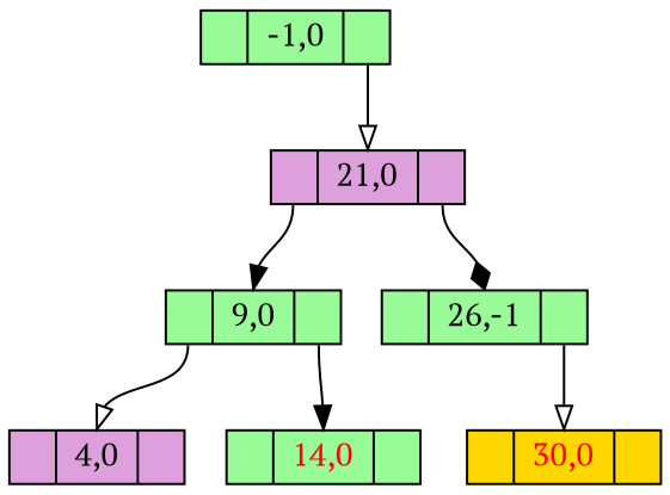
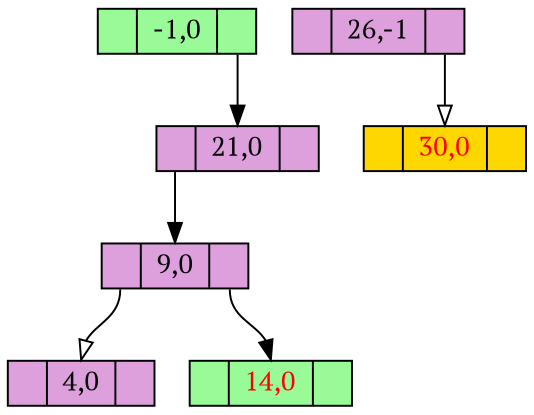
  digraph {
    fontname="PT Serif"
    node [color=black fillcolor=palegreen fontname="PT Serif" shape=record style=filled]
    edge [arrowhead=onormal fontname="PT Serif" headport=D tailport=R]
    n1 [height=.1 label="<L> |<D> -1,0|<R> "]
    n2 [fillcolor=plum height=.1 label="<L> |<D> 21,0|<R> "]
-   n3 [height=.1 label="<L> |<D> 9,0|<R> "]
-   n4 [height=.1 label="<L> |<D> 26,-1|<R> "]
+   n3 [fillcolor=plum height=.1 label="<L> |<D> 9,0|<R> "]
+   n4 [fillcolor=plum height=.1 label="<L> |<D> 26,-1|<R> "]
    n5 [fillcolor=plum fontcolor=black height=.1 label="<L> |<D> 4,0|<R> "]
    n6 [fontcolor=red height=.1 label="<L> |<D> 14,0|<R> "]
    n7 [fillcolor=gold fontcolor=red height=.1 label="<L> |<D> 30,0|<R> "]
-   n1 -> n2
+   n1 -> n2 [arrowhead=normal]
    n2 -> n3 [arrowhead=normal tailport=L]
-   n2 -> n4 [arrowhead=diamond]
    n3 -> n5 [tailport=L]
    n3 -> n6 [arrowhead=normal]
    n4 -> n7
  }
